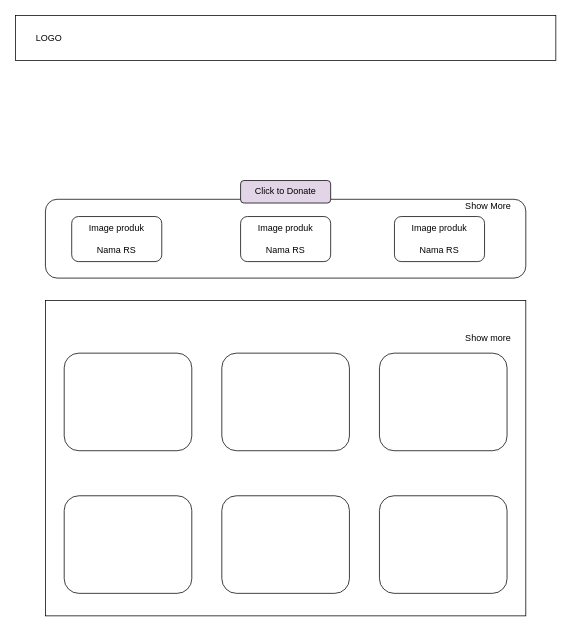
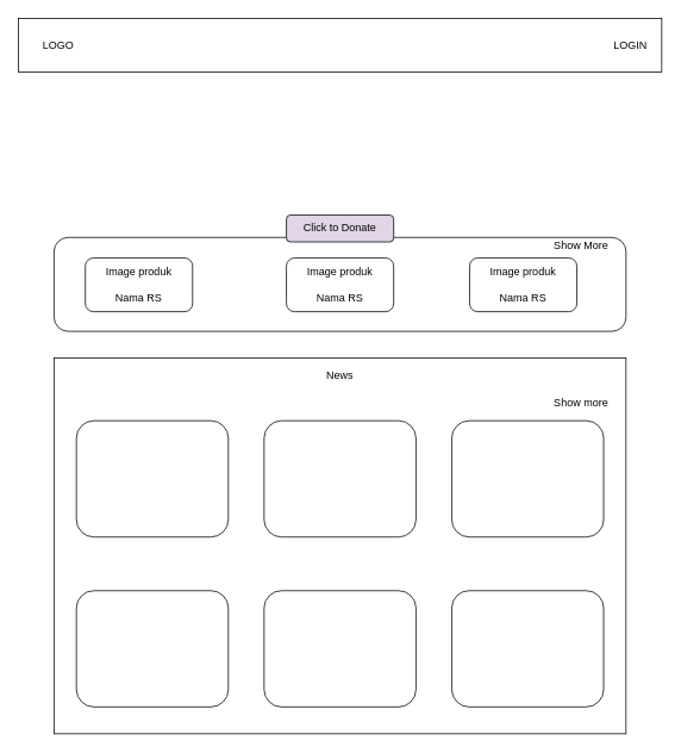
  <mxCell id="0" />
  <mxCell id="1" parent="0" />
  <mxCell id="2" value="" style="rounded=1;whiteSpace=wrap;html=1;" vertex="1" parent="1"><mxGeometry x="60" y="265" width="640" height="105" as="geometry" /></mxCell>
  <mxCell id="3" value="" style="rounded=0;whiteSpace=wrap;html=1;" vertex="1" parent="1"><mxGeometry x="20" y="20" width="720" height="60" as="geometry" /></mxCell>
  <mxCell id="4" value="&lt;div&gt;LOGO&lt;/div&gt;" style="text;html=1;strokeColor=none;fillColor=none;align=center;verticalAlign=middle;whiteSpace=wrap;rounded=0;" vertex="1" parent="1"><mxGeometry x="45" y="40" width="40" height="20" as="geometry" /></mxCell>
+ <mxCell id="5" value="LOGIN" style="text;html=1;strokeColor=none;fillColor=none;align=center;verticalAlign=middle;whiteSpace=wrap;rounded=0;" vertex="1" parent="1"><mxGeometry x="685" y="40" width="40" height="20" as="geometry" /></mxCell>
  <mxCell id="6" value="Image produk&lt;br&gt;&lt;div&gt;&lt;br&gt;&lt;/div&gt;&lt;div&gt;Nama RS&lt;br&gt;&lt;/div&gt;" style="rounded=1;whiteSpace=wrap;html=1;" vertex="1" parent="1"><mxGeometry x="95" y="288" width="120" height="60" as="geometry" /></mxCell>
  <mxCell id="7" value="Image produk&lt;br&gt;&lt;div&gt;&lt;br&gt;&lt;/div&gt;&lt;div&gt;Nama RS&lt;br&gt;&lt;/div&gt;" style="rounded=1;whiteSpace=wrap;html=1;" vertex="1" parent="1"><mxGeometry x="525" y="288" width="120" height="60" as="geometry" /></mxCell>
  <mxCell id="8" value="Image produk&lt;br&gt;&lt;div&gt;&lt;br&gt;&lt;/div&gt;&lt;div&gt;Nama RS&lt;br&gt;&lt;/div&gt;" style="rounded=1;whiteSpace=wrap;html=1;" vertex="1" parent="1"><mxGeometry x="320" y="288" width="120" height="60" as="geometry" /></mxCell>
  <mxCell id="9" value="Click to Donate" style="rounded=1;whiteSpace=wrap;html=1;fillColor=#e1d5e7;" vertex="1" parent="1"><mxGeometry x="320" y="240" width="120" height="30" as="geometry" /></mxCell>
  <mxCell id="10" value="" style="rounded=0;whiteSpace=wrap;html=1;" vertex="1" parent="1"><mxGeometry x="60" y="400" width="640" height="420" as="geometry" /></mxCell>
  <mxCell id="11" value="Show More" style="text;html=1;strokeColor=none;fillColor=none;align=center;verticalAlign=middle;whiteSpace=wrap;rounded=0;" vertex="1" parent="1"><mxGeometry x="600" y="265" width="100" height="20" as="geometry" /></mxCell>
+ <mxCell id="12" value="News" style="text;html=1;strokeColor=none;fillColor=none;align=center;verticalAlign=middle;whiteSpace=wrap;rounded=0;" vertex="1" parent="1"><mxGeometry x="360" y="410" width="40" height="20" as="geometry" /></mxCell>
  <mxCell id="13" value="" style="rounded=1;whiteSpace=wrap;html=1;" vertex="1" parent="1"><mxGeometry x="85" y="470" width="170" height="130" as="geometry" /></mxCell>
  <mxCell id="14" value="" style="rounded=1;whiteSpace=wrap;html=1;" vertex="1" parent="1"><mxGeometry x="295" y="470" width="170" height="130" as="geometry" /></mxCell>
  <mxCell id="15" value="" style="rounded=1;whiteSpace=wrap;html=1;" vertex="1" parent="1"><mxGeometry x="505" y="470" width="170" height="130" as="geometry" /></mxCell>
  <mxCell id="16" value="" style="rounded=1;whiteSpace=wrap;html=1;" vertex="1" parent="1"><mxGeometry x="85" y="660" width="170" height="130" as="geometry" /></mxCell>
  <mxCell id="17" value="" style="rounded=1;whiteSpace=wrap;html=1;" vertex="1" parent="1"><mxGeometry x="295" y="660" width="170" height="130" as="geometry" /></mxCell>
  <mxCell id="18" value="" style="rounded=1;whiteSpace=wrap;html=1;" vertex="1" parent="1"><mxGeometry x="505" y="660" width="170" height="130" as="geometry" /></mxCell>
  <mxCell id="19" value="Show more" style="text;html=1;strokeColor=none;fillColor=none;align=center;verticalAlign=middle;whiteSpace=wrap;rounded=0;" vertex="1" parent="1"><mxGeometry x="615" y="440" width="70" height="20" as="geometry" /></mxCell>
